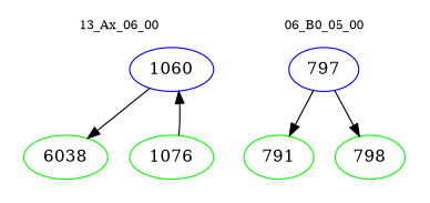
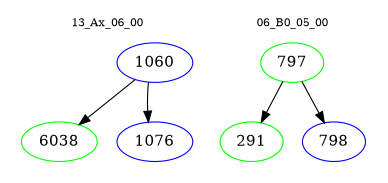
  digraph {
    node [color=blue]
    edge [color=black]
    n1 [label=1060]
    n2 [color=green label=6038]
-   n3 [color=green label=1076]
-   n4 [label=797]
-   n5 [color=green label=791]
-   n6 [color=green label=798]
+   n3 [label=1076]
+   n4 [color=green label=797]
+   n5 [color=green label=291]
+   n6 [label=798]
    subgraph cluster_1 {
      color=white
      fontsize=10
      label="13_Ax_06_00"
      n1
      n2
      n3
    }
    subgraph cluster_2 {
      color=white
      fontsize=10
      label="06_B0_05_00"
      n4
      n5
      n6
    }
    n1 -> n2
-   n3 -> n1
+   n1 -> n3
    n4 -> n5
    n4 -> n6
  }
